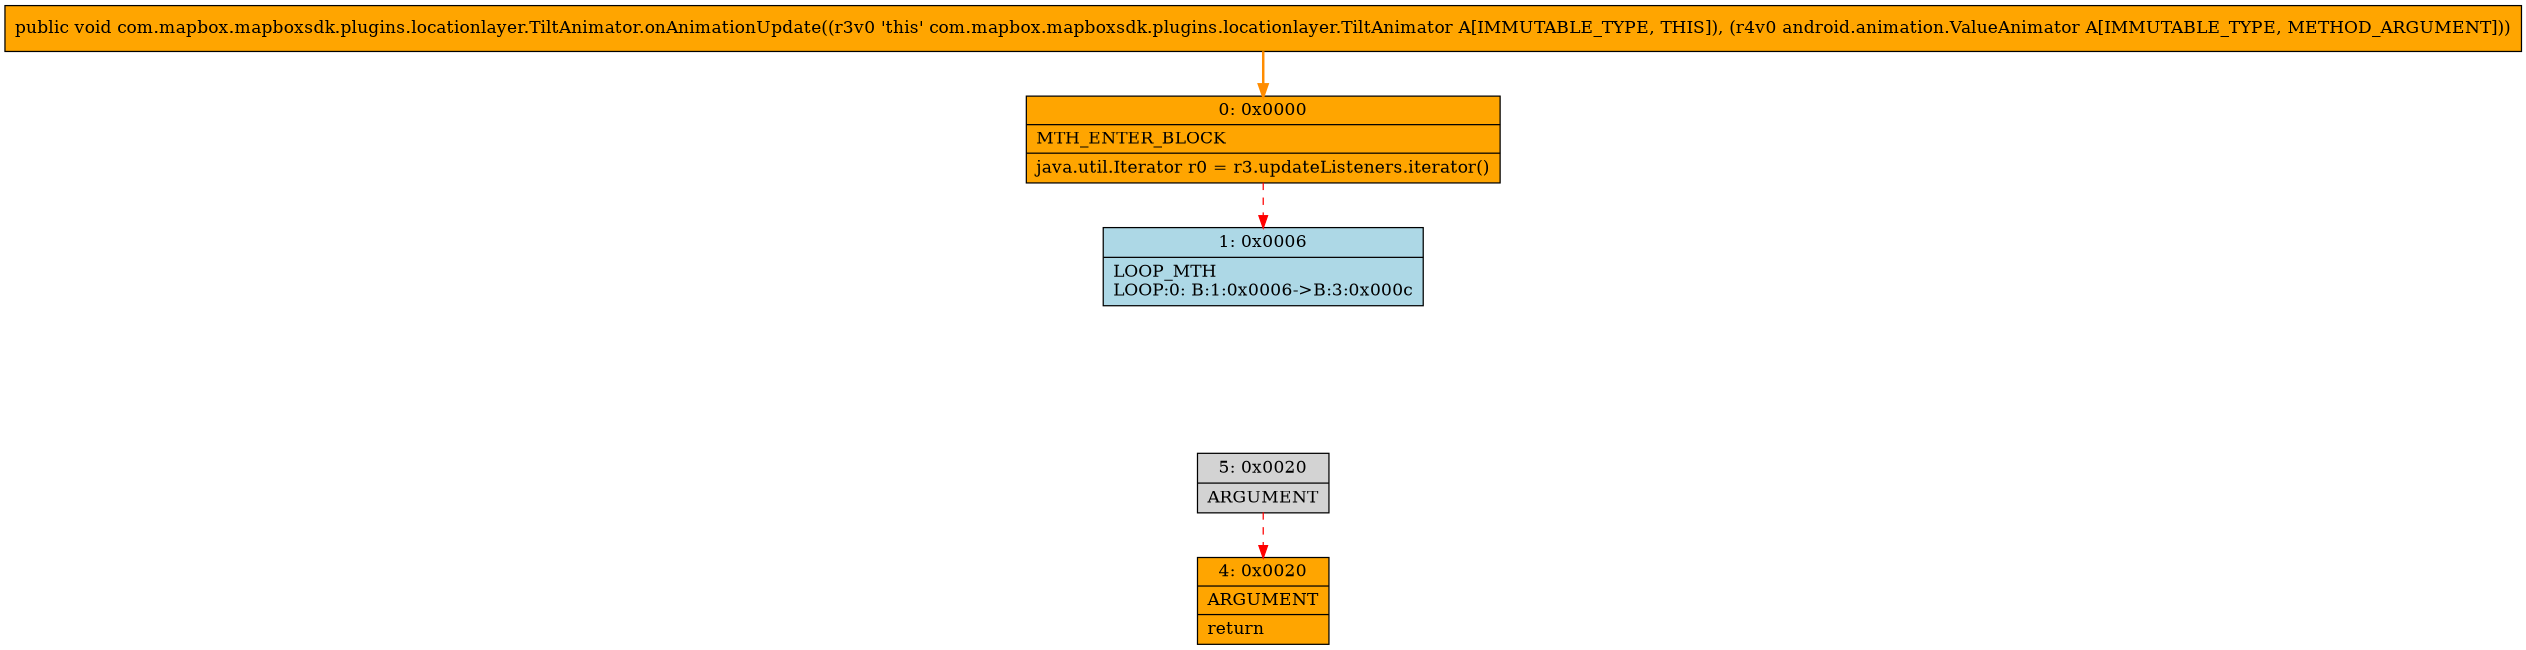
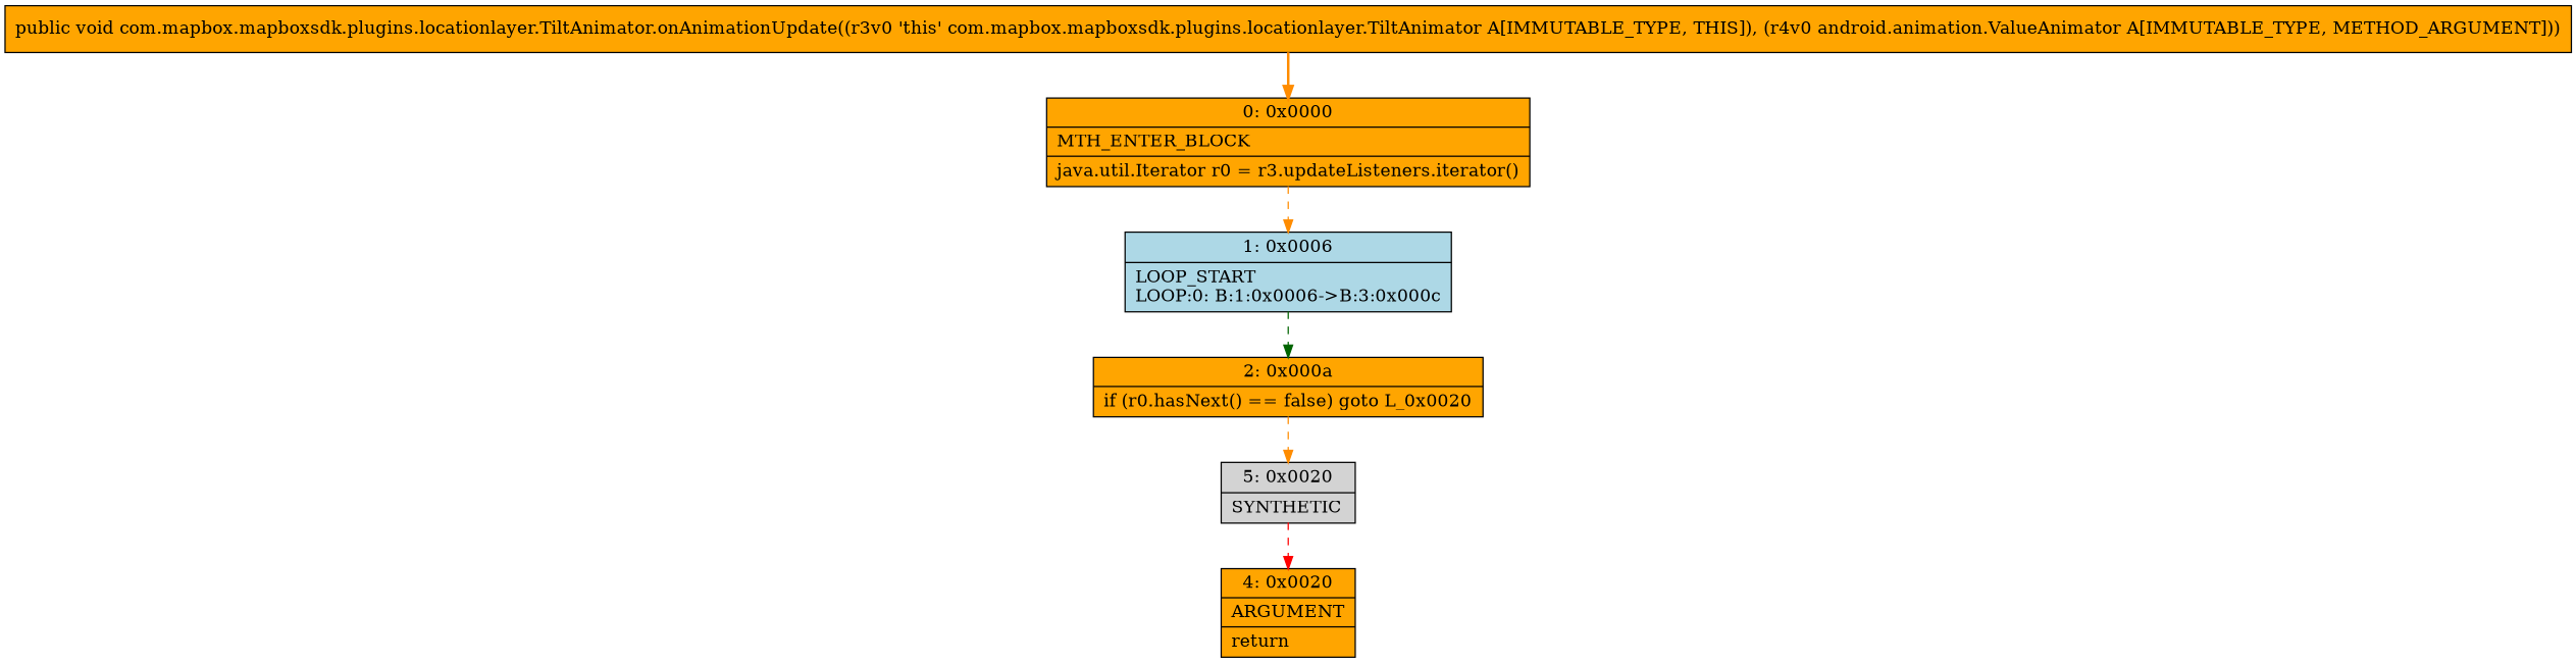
  digraph {
    node [fillcolor=orange shape=record style=filled]
    edge [color=red style=dashed]
    n1 [label="{0\:\ 0x0000|MTH_ENTER_BLOCK\l|java.util.Iterator r0 = r3.updateListeners.iterator()\l}"]
-   n2 [fillcolor=lightblue label="{1\:\ 0x0006|LOOP_MTH\lLOOP:0: B:1:0x0006\-\>B:3:0x000c\l}"]
-   n4 [fillcolor=lightgrey label="{5\:\ 0x0020|ARGUMENT\l}"]
+   n2 [fillcolor=lightblue label="{1\:\ 0x0006|LOOP_START\lLOOP:0: B:1:0x0006\-\>B:3:0x000c\l}"]
+   n3 [label="{2\:\ 0x000a|if (r0.hasNext() == false) goto L_0x0020\l}"]
+   n4 [fillcolor=lightgrey label="{5\:\ 0x0020|SYNTHETIC\l}"]
    n5 [label="{4\:\ 0x0020|ARGUMENT\l|return\l}"]
    n6 [label="{public void com.mapbox.mapboxsdk.plugins.locationlayer.TiltAnimator.onAnimationUpdate((r3v0 'this' com.mapbox.mapboxsdk.plugins.locationlayer.TiltAnimator A[IMMUTABLE_TYPE, THIS]), (r4v0 android.animation.ValueAnimator A[IMMUTABLE_TYPE, METHOD_ARGUMENT])) }"]
-   n1 -> n2
+   n1 -> n2 [color=darkorange]
+   n2 -> n3 [color=darkgreen]
+   n3 -> n4 [color=darkorange]
    n4 -> n5
    n6 -> n1 [color=darkorange style=bold]
  }
